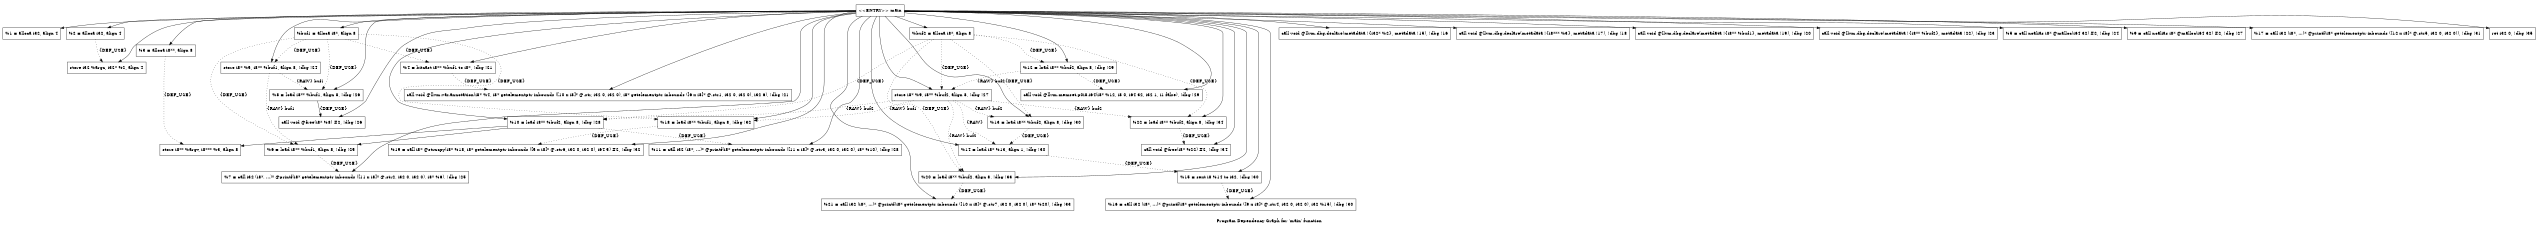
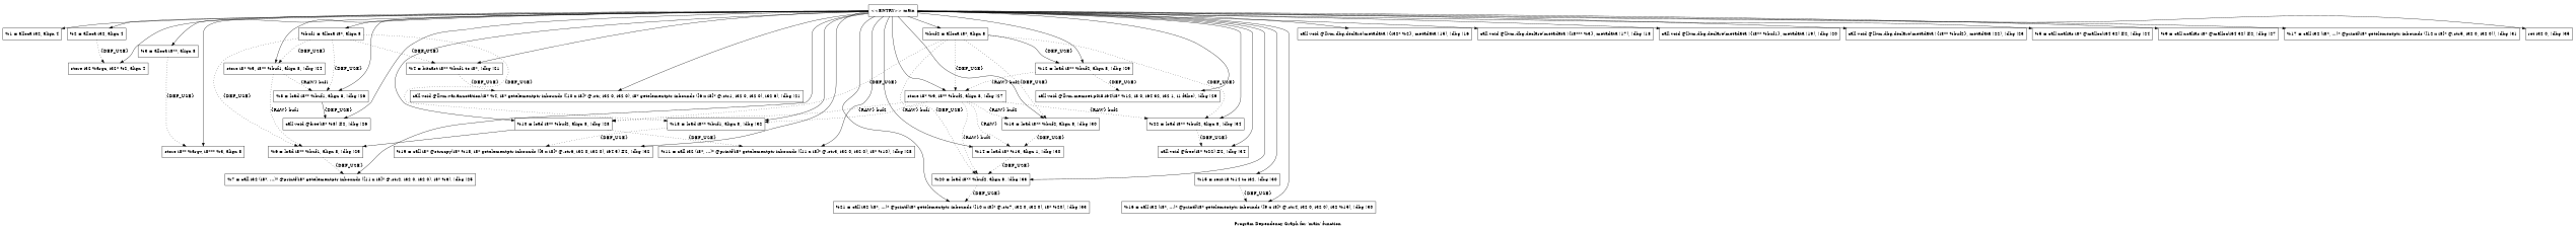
  digraph {
    label="Program Dependency Graph for 'main' function"
    node [shape=record]
    n1 [label="{  %1 = alloca i32, align 4}"]
    n2 [label="{  %2 = alloca i32, align 4}"]
    n3 [label="{  store i32 %argc, i32* %2, align 4}"]
    n4 [label="{  %3 = alloca i8**, align 8}"]
    n5 [label="{  store i8** %argv, i8*** %3, align 8}"]
    n6 [label="{  %buf1 = alloca i8*, align 8}"]
    n7 [label="{  %4 = bitcast i8** %buf1 to i8*, !dbg !21}"]
    n8 [label="{  store i8* %5, i8** %buf1, align 8, !dbg !24}"]
    n9 [label="{  %6 = load i8** %buf1, align 8, !dbg !25}"]
    n10 [label="{  %8 = load i8** %buf1, align 8, !dbg !26}"]
    n11 [label="{  %18 = load i8** %buf1, align 8, !dbg !32}"]
    n12 [label="{  call void @llvm.var.annotation(i8* %4, i8* getelementptr inbounds ([10 x i8]* @.str, i32 0, i32 0), i8* getelementptr inbounds ([6 x i8]* @.str1, i32 0, i32 0), i32 6), !dbg !21}"]
    n13 [label="{  %7 = call i32 (i8*, ...)* @printf(i8* getelementptr inbounds ([11 x i8]* @.str2, i32 0, i32 0), i8* %6), !dbg !25}"]
    n14 [label="{  call void @free(i8* %8) #2, !dbg !26}"]
    n15 [label="{  %19 = call i8* @strncpy(i8* %18, i8* getelementptr inbounds ([5 x i8]* @.str6, i32 0, i32 0), i64 5) #2, !dbg !32}"]
    n16 [label="{  %buf2 = alloca i8*, align 8}"]
    n17 [label="{  store i8* %9, i8** %buf2, align 8, !dbg !27}"]
    n18 [label="{  %10 = load i8** %buf2, align 8, !dbg !28}"]
    n19 [label="{  %12 = load i8** %buf2, align 8, !dbg !29}"]
    n20 [label="{  %13 = load i8** %buf2, align 8, !dbg !30}"]
    n21 [label="{  %20 = load i8** %buf2, align 8, !dbg !33}"]
    n22 [label="{  %22 = load i8** %buf2, align 8, !dbg !34}"]
    n23 [label="{  %14 = load i8* %13, align 1, !dbg !30}"]
    n24 [label="{  %11 = call i32 (i8*, ...)* @printf(i8* getelementptr inbounds ([11 x i8]* @.str3, i32 0, i32 0), i8* %10), !dbg !28}"]
    n25 [label="{  call void @llvm.memset.p0i8.i64(i8* %12, i8 0, i64 32, i32 1, i1 false), !dbg !29}"]
    n26 [label="{  %21 = call i32 (i8*, ...)* @printf(i8* getelementptr inbounds ([10 x i8]* @.str7, i32 0, i32 0), i8* %20), !dbg !33}"]
    n27 [label="{  call void @free(i8* %22) #2, !dbg !34}"]
    n28 [label="{  %15 = sext i8 %14 to i32, !dbg !30}"]
    n29 [label="{  %16 = call i32 (i8*, ...)* @printf(i8* getelementptr inbounds ([9 x i8]* @.str4, i32 0, i32 0), i32 %15), !dbg !30}"]
    n30 [label="{\<\<ENTRY\>\> main}"]
    n31 [label="{  call void @llvm.dbg.declare(metadata !\{i32* %2\}, metadata !15), !dbg !16}"]
    n32 [label="{  call void @llvm.dbg.declare(metadata !\{i8*** %3\}, metadata !17), !dbg !18}"]
    n33 [label="{  call void @llvm.dbg.declare(metadata !\{i8** %buf1\}, metadata !19), !dbg !20}"]
    n34 [label="{  call void @llvm.dbg.declare(metadata !\{i8** %buf2\}, metadata !22), !dbg !23}"]
    n35 [label="{  %5 = call noalias i8* @malloc(i64 32) #2, !dbg !24}"]
    n36 [label="{  %9 = call noalias i8* @malloc(i64 32) #2, !dbg !27}"]
    n37 [label="{  %17 = call i32 (i8*, ...)* @printf(i8* getelementptr inbounds ([12 x i8]* @.str5, i32 0, i32 0)), !dbg !31}"]
    n38 [label="{  ret i32 0, !dbg !35}"]
    n2 -> n3 [label="{DEF_USE}" style=dotted]
    n4 -> n5 [label="{DEF_USE}" style=dotted]
    n6 -> n7 [label="{DEF_USE}" style=dotted]
    n6 -> n8 [label="{DEF_USE}" style=dotted]
    n6 -> n9 [label="{DEF_USE}" style=dotted]
    n6 -> n10 [label="{DEF_USE}" style=dotted]
    n6 -> n11 [label="{DEF_USE}" style=dotted]
    n7 -> n12 [label="{DEF_USE}" style=dotted]
    n8 -> n9 [label="{RAW} buf1" style=dotted]
    n8 -> n10 [label="{RAW} buf1" style=dotted]
    n9 -> n13 [label="{DEF_USE}" style=dotted]
    n10 -> n14 [label="{DEF_USE}" style=solid]
    n11 -> n15 [label="{DEF_USE}" style=dotted]
    n16 -> n17 [label="{DEF_USE}" style=dotted]
    n16 -> n18 [label="{DEF_USE}" style=dotted]
-   n16 -> n19 [label="{DEF_USE}" style=dotted]
+   n16 -> n19 [label="{DEF_USE}" style=solid]
    n16 -> n20 [label="{DEF_USE}" style=dotted]
    n16 -> n21 [label="{DEF_USE}" style=dotted]
    n16 -> n22 [label="{DEF_USE}" style=dotted]
    n17 -> n11 [label="{RAW} buf1" style=dotted]
    n17 -> n18 [label="{RAW} buf2" style=dotted]
    n17 -> n20 [label="{RAW} buf2" style=dotted]
    n17 -> n21 [label="{RAW} buf2" style=dotted]
    n17 -> n22 [label="{RAW} buf2" style=dotted]
    n17 -> n23 [label="{RAW} " style=dotted]
    n18 -> n9
    n18 -> n24 [label="{DEF_USE}" style=dotted]
    n19 -> n17 [label="{RAW} buf2" style=dotted]
    n19 -> n25 [label="{DEF_USE}" style=dotted]
    n20 -> n23 [label="{DEF_USE}" style=dotted]
    n21 -> n26 [label="{DEF_USE}" style=dotted]
    n22 -> n27 [label="{DEF_USE}" style=dotted]
-   n23 -> n28 [label="{DEF_USE}" style=dotted]
+   n23 -> n21 [label="{DEF_USE}" style=dotted]
    n28 -> n29 [label="{DEF_USE}" style=dotted]
    n30 -> n1
    n30 -> n2
    n30 -> n3
    n30 -> n4
-   n18 -> n5
+   n30 -> n5
    n30 -> n6
    n30 -> n7
    n30 -> n8
    n30 -> n10
    n30 -> n11
    n30 -> n12
    n30 -> n13
    n30 -> n14
    n30 -> n15
    n30 -> n16
    n30 -> n17
    n30 -> n18
    n30 -> n19
    n30 -> n20
    n30 -> n21
    n30 -> n22
    n30 -> n23
    n30 -> n24
    n30 -> n25
    n30 -> n26
    n30 -> n27
    n30 -> n28
    n30 -> n29
    n30 -> n31
    n30 -> n32
    n30 -> n33
    n30 -> n34
    n30 -> n35
    n30 -> n36
    n30 -> n37
    n30 -> n38
  }
